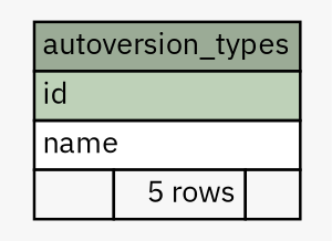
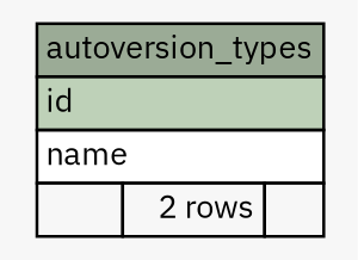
  digraph {
    bgcolor="#f7f7f7"
    rankdir=RL
    fontname="IBM Plex Sans"
-   n1 [fontname="IBM Plex Sans" fontsize=11 label=<     <TABLE BORDER="0" CELLBORDER="1" CELLSPACING="0" BGCOLOR="#ffffff">       <TR><TD PORT="autoversion_types.heading" COLSPAN="3" BGCOLOR="#9bab96" ALIGN="CENTER">autoversion_types</TD></TR>       <TR><TD PORT="id" COLSPAN="3" BGCOLOR="#bed1b8" ALIGN="LEFT">id</TD></TR>       <TR><TD PORT="name" COLSPAN="3" ALIGN="LEFT">name</TD></TR>       <TR><TD ALIGN="LEFT" BGCOLOR="#f7f7f7">  </TD><TD ALIGN="RIGHT" BGCOLOR="#f7f7f7">5 rows</TD><TD ALIGN="RIGHT" BGCOLOR="#f7f7f7">  </TD></TR>     </TABLE>> shape=plaintext]
+   n1 [fontname="IBM Plex Sans" fontsize=11 label=<     <TABLE BORDER="0" CELLBORDER="1" CELLSPACING="0" BGCOLOR="#ffffff">       <TR><TD PORT="autoversion_types.heading" COLSPAN="3" BGCOLOR="#9bab96" ALIGN="CENTER">autoversion_types</TD></TR>       <TR><TD PORT="id" COLSPAN="3" BGCOLOR="#bed1b8" ALIGN="LEFT">id</TD></TR>       <TR><TD PORT="name" COLSPAN="3" ALIGN="LEFT">name</TD></TR>       <TR><TD ALIGN="LEFT" BGCOLOR="#f7f7f7">  </TD><TD ALIGN="RIGHT" BGCOLOR="#f7f7f7">2 rows</TD><TD ALIGN="RIGHT" BGCOLOR="#f7f7f7">  </TD></TR>     </TABLE>> shape=plaintext]
  }
